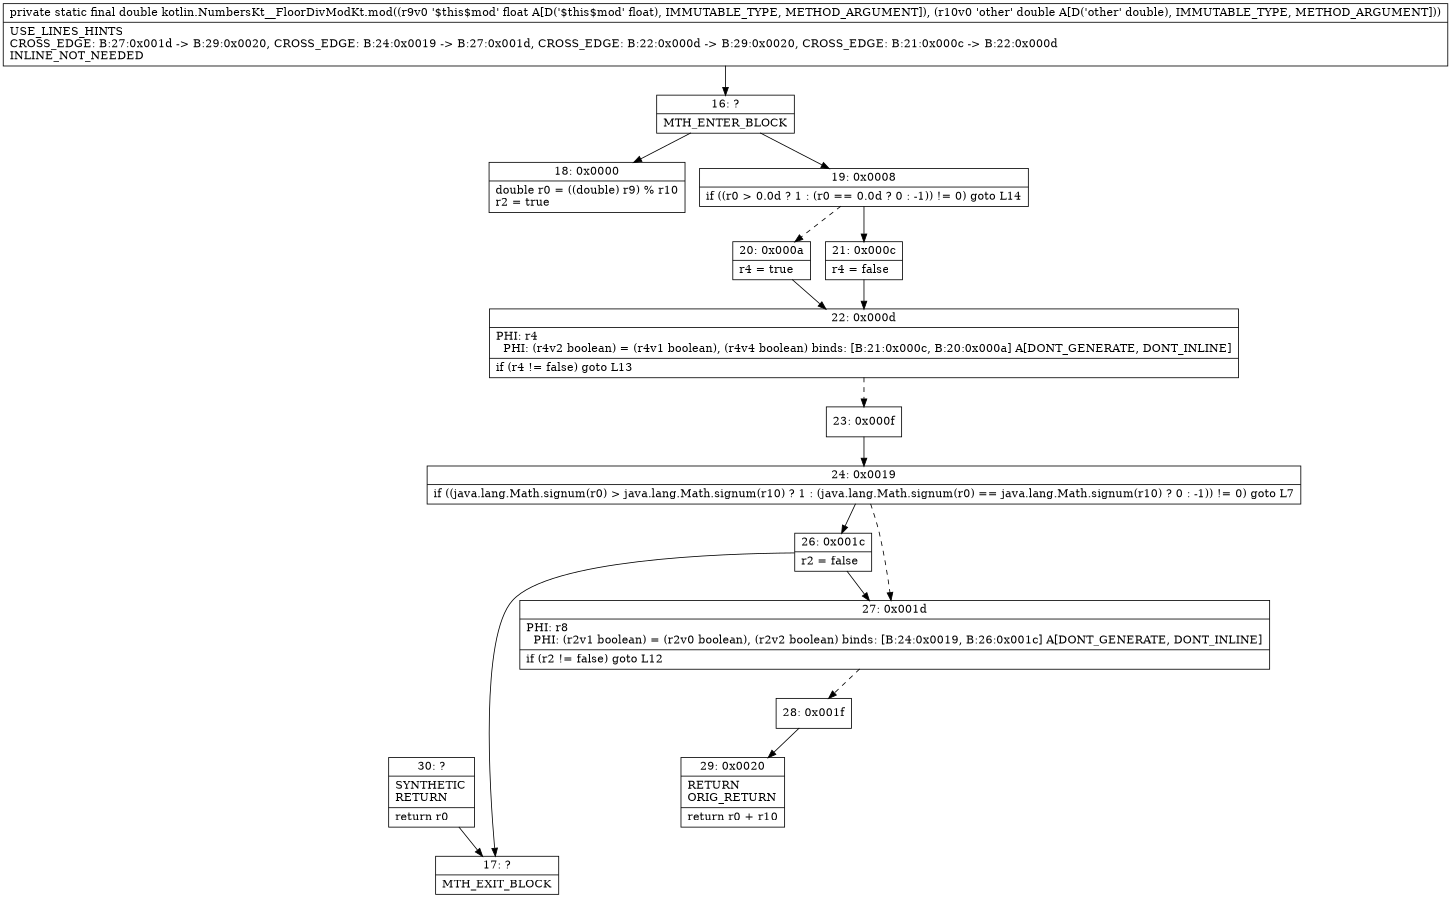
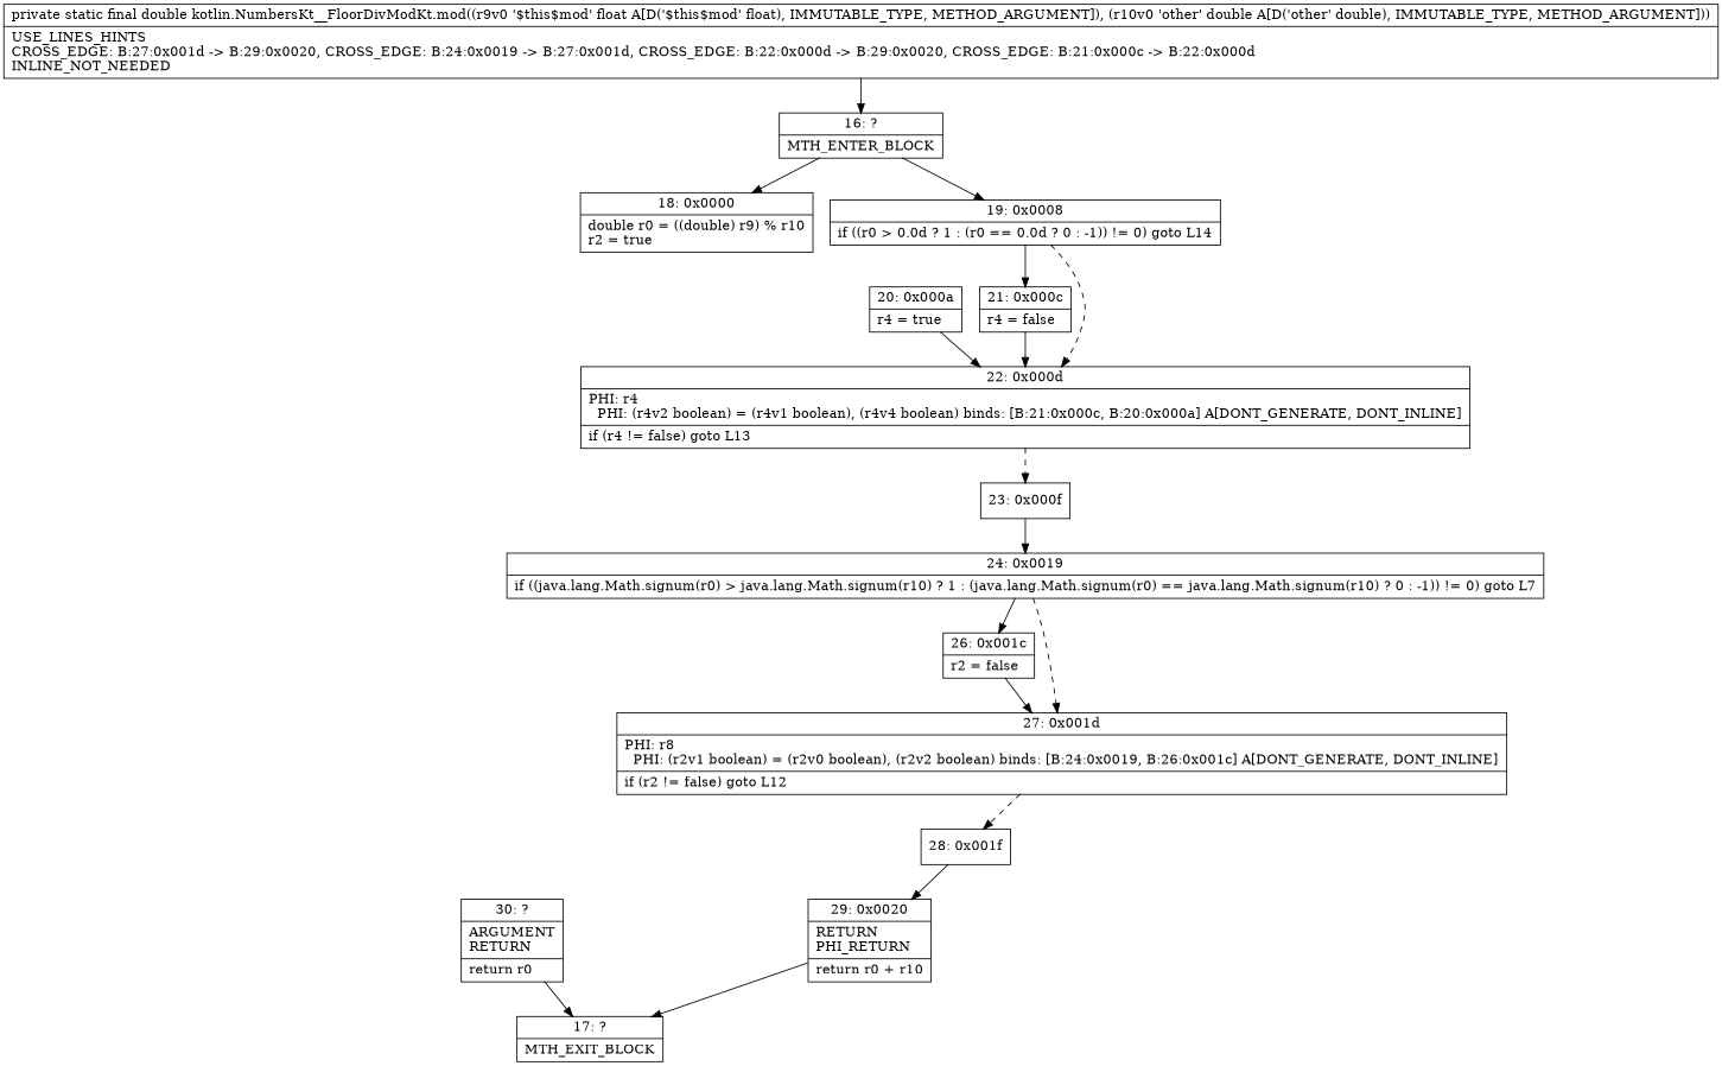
  digraph {
    node [shape=record]
    n1 [label="{16\:\ ?|MTH_ENTER_BLOCK\l}"]
    n2 [label="{18\:\ 0x0000|double r0 = ((double) r9) % r10\lr2 = true\l}"]
    n3 [label="{19\:\ 0x0008|if ((r0 \> 0.0d ? 1 : (r0 == 0.0d ? 0 : \-1)) != 0) goto L14\l}"]
    n4 [label="{20\:\ 0x000a|r4 = true\l}"]
    n5 [label="{21\:\ 0x000c|r4 = false\l}"]
    n6 [label="{22\:\ 0x000d|PHI: r4 \l  PHI: (r4v2 boolean) = (r4v1 boolean), (r4v4 boolean) binds: [B:21:0x000c, B:20:0x000a] A[DONT_GENERATE, DONT_INLINE]\l|if (r4 != false) goto L13\l}"]
    n7 [label="{23\:\ 0x000f}"]
    n8 [label="{24\:\ 0x0019|if ((java.lang.Math.signum(r0) \> java.lang.Math.signum(r10) ? 1 : (java.lang.Math.signum(r0) == java.lang.Math.signum(r10) ? 0 : \-1)) != 0) goto L7\l}"]
-   n9 [label="{30\:\ ?|SYNTHETIC\lRETURN\l|return r0\l}"]
+   n9 [label="{30\:\ ?|ARGUMENT\lRETURN\l|return r0\l}"]
    n10 [label="{17\:\ ?|MTH_EXIT_BLOCK\l}"]
    n11 [label="{26\:\ 0x001c|r2 = false\l}"]
    n12 [label="{27\:\ 0x001d|PHI: r8 \l  PHI: (r2v1 boolean) = (r2v0 boolean), (r2v2 boolean) binds: [B:24:0x0019, B:26:0x001c] A[DONT_GENERATE, DONT_INLINE]\l|if (r2 != false) goto L12\l}"]
    n13 [label="{28\:\ 0x001f}"]
-   n14 [label="{29\:\ 0x0020|RETURN\lORIG_RETURN\l|return r0 + r10\l}"]
+   n14 [label="{29\:\ 0x0020|RETURN\lPHI_RETURN\l|return r0 + r10\l}"]
    n15 [label="{private static final double kotlin.NumbersKt__FloorDivModKt.mod((r9v0 '$this$mod' float A[D('$this$mod' float), IMMUTABLE_TYPE, METHOD_ARGUMENT]), (r10v0 'other' double A[D('other' double), IMMUTABLE_TYPE, METHOD_ARGUMENT]))  | USE_LINES_HINTS\lCROSS_EDGE: B:27:0x001d \-\> B:29:0x0020, CROSS_EDGE: B:24:0x0019 \-\> B:27:0x001d, CROSS_EDGE: B:22:0x000d \-\> B:29:0x0020, CROSS_EDGE: B:21:0x000c \-\> B:22:0x000d\lINLINE_NOT_NEEDED\l}"]
    n1 -> n2
    n1 -> n3
-   n3 -> n4 [style=dashed]
+   n3 -> n6 [style=dashed]
    n3 -> n5
    n4 -> n6
    n5 -> n6
    n6 -> n7 [style=dashed]
    n7 -> n8
    n8 -> n11
    n8 -> n12 [style=dashed]
    n9 -> n10
    n11 -> n12
    n12 -> n13 [style=dashed]
    n13 -> n14
-   n11 -> n10
+   n14 -> n10
    n15 -> n1
  }
